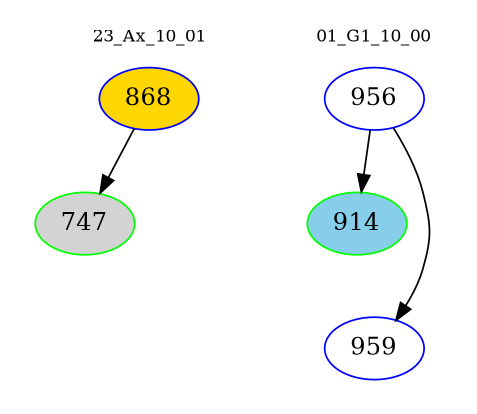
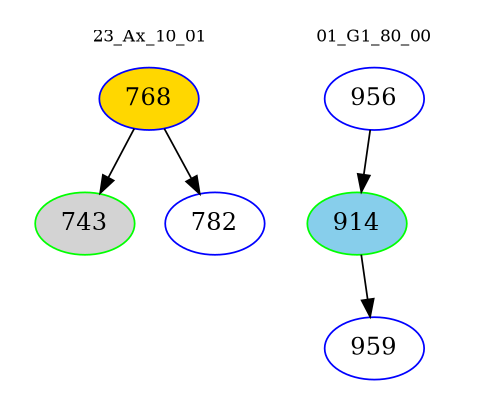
  digraph {
    node [color=blue fillcolor=white style=filled]
    edge [color=black]
-   n1 [fillcolor=gold label=868]
-   n2 [color=green fillcolor=lightgrey label=747]
+   n1 [fillcolor=gold label=768]
+   n2 [color=green fillcolor=lightgrey label=743]
+   n3 [label=782]
    n4 [label=956]
    n5 [color=green fillcolor=skyblue label=914]
    n6 [label=959]
    subgraph cluster_1 {
      color=white
      fontsize=10
      label="23_Ax_10_01"
      n1
      n2
+     n3
    }
    subgraph cluster_2 {
      color=white
      fontsize=10
-     label="01_G1_10_00"
+     label="01_G1_80_00"
      n4
      n5
      n6
    }
    n1 -> n2
+   n1 -> n3
    n4 -> n5
-   n4 -> n6
+   n5 -> n6
  }
